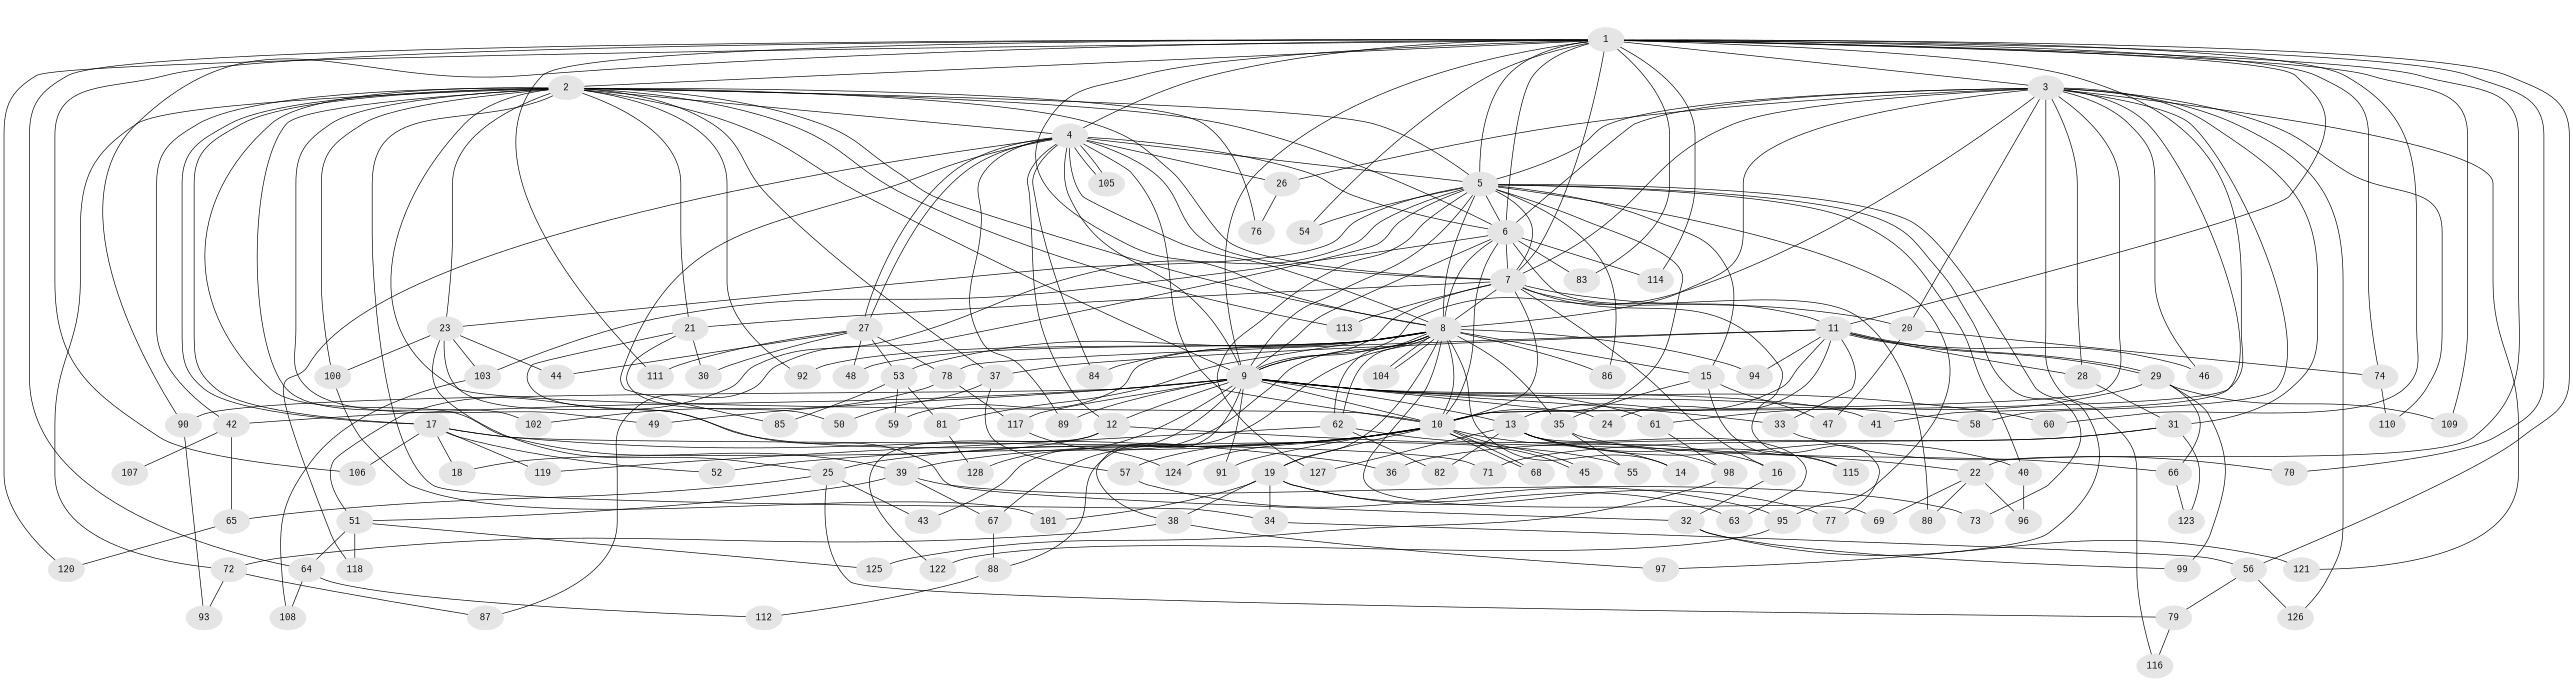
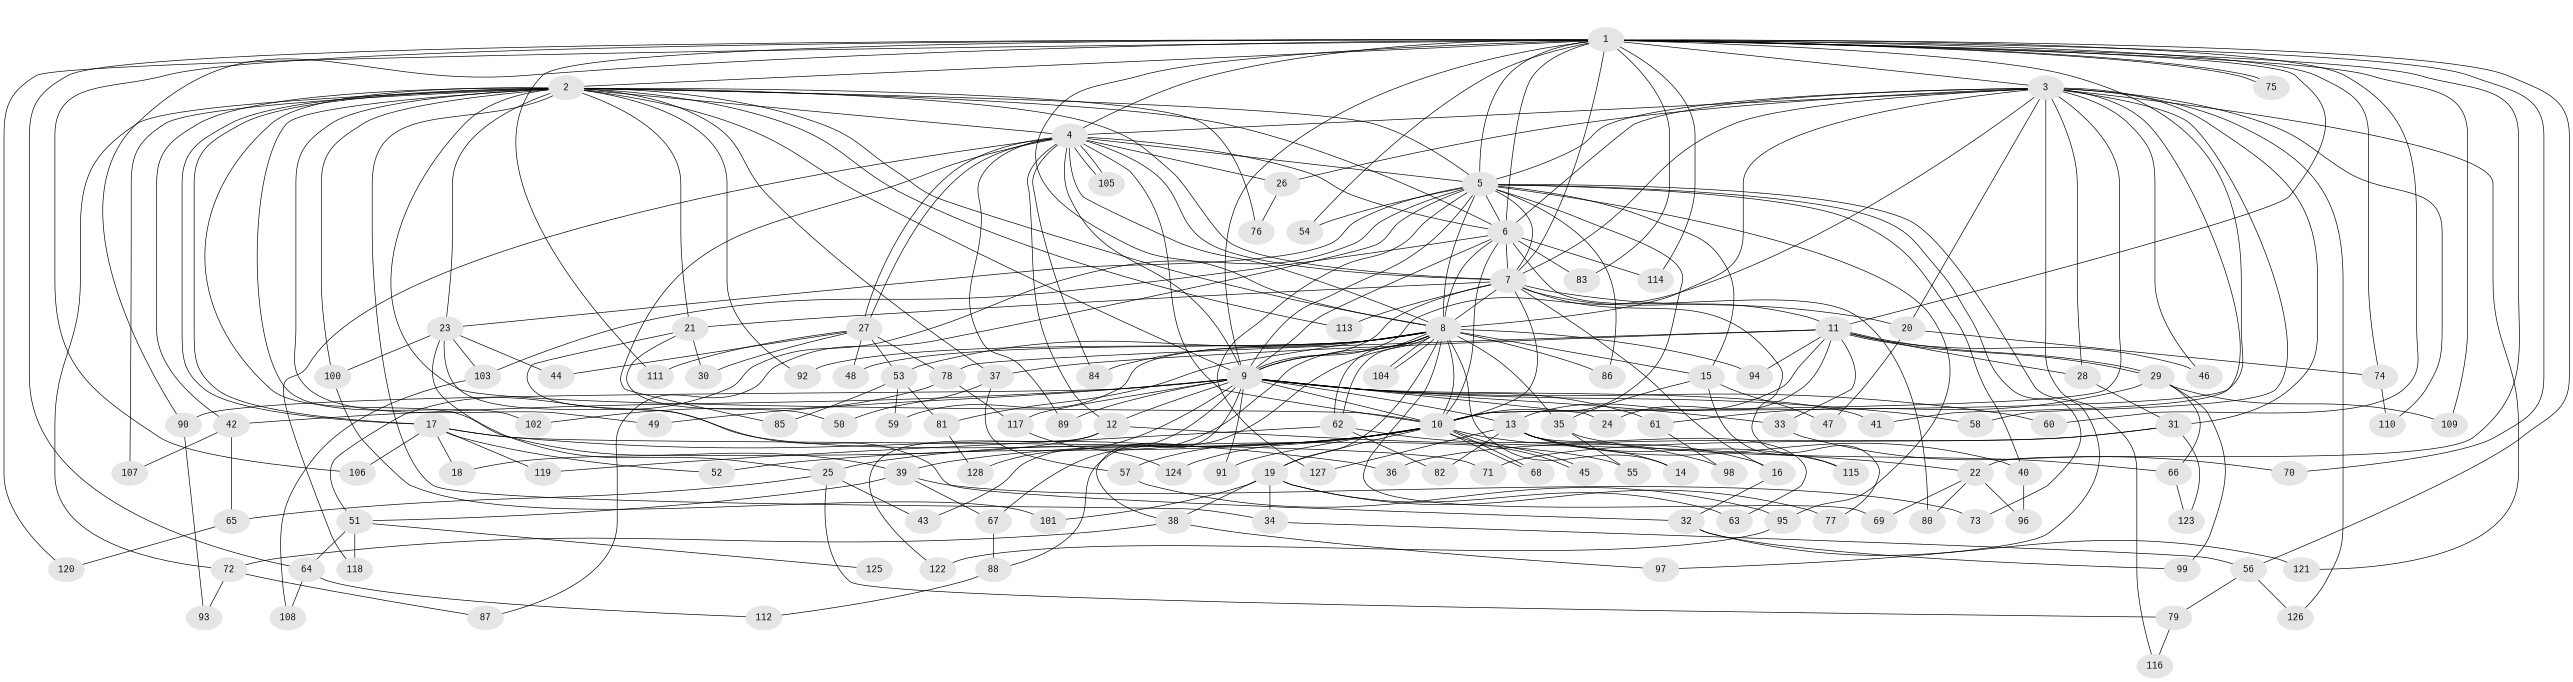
  graph {
    fontname="Liberation Mono"
    node [color=gray90 fontname="Liberation Mono" style=filled]
    edge [fontname="Liberation Mono"]
    1
    2
    3
    4
    5
    6
    7
    8
    9
    10
    11
    22
    54
    56
    60
    64
    70
    74
+   75
    83
    90
    106
    109
    111
    114
    120
    17
    21
    23
    34
    37
    39
    42
    49
    72
    76
    92
    100
    102
    107
    113
    20
    26
    28
    31
    41
    46
    58
    110
    116
    121
    126
    12
    27
    84
    85
    89
    105
    118
    15
    40
    51
    73
    86
    87
    95
    97
    127
    80
    103
    16
    77
    14
    19
    35
    48
    53
    59
    62
    67
    69
    81
    88
    94
    104
    13
    24
    33
    38
    43
    61
    91
    117
    128
    25
    45
    52
    57
    68
    124
    29
    78
    96
    79
    108
    112
    93
    18
    36
    71
    119
    32
    30
    50
    44
    55
    65
    101
    47
    123
    122
    115
    125
    63
    66
    82
    98
    99
    1 -- 2
    1 -- 3
    1 -- 4
    1 -- 5
    1 -- 6
    1 -- 7
    1 -- 8
    1 -- 9
    1 -- 10
    1 -- 11
    1 -- 22
    1 -- 54
    1 -- 56
    1 -- 60
    1 -- 64
    1 -- 70
    1 -- 74
+   1 -- 75
+   1 -- 75
    1 -- 83
    1 -- 90
    1 -- 106
    1 -- 109
    1 -- 111
    1 -- 114
    1 -- 120
    2 -- 4
    2 -- 5
    2 -- 6
    2 -- 7
    2 -- 8
    2 -- 9
    2 -- 10
    2 -- 17
    2 -- 17
    2 -- 21
    2 -- 23
    2 -- 34
    2 -- 37
    2 -- 39
    2 -- 42
    2 -- 49
    2 -- 72
    2 -- 76
    2 -- 92
    2 -- 100
    2 -- 102
+   2 -- 107
    2 -- 113
+   3 -- 4
    3 -- 5
    3 -- 6
    3 -- 7
    3 -- 8
    3 -- 9
    3 -- 10
    3 -- 20
    3 -- 26
    3 -- 28
    3 -- 31
    3 -- 41
    3 -- 46
    3 -- 58
    3 -- 110
    3 -- 116
    3 -- 121
    3 -- 126
    4 -- 5
    4 -- 6
    4 -- 7
    4 -- 8
    4 -- 9
    4 -- 10
    4 -- 26
    4 -- 12
    4 -- 27
    4 -- 27
    4 -- 84
    4 -- 85
    4 -- 89
    4 -- 105
    4 -- 105
    4 -- 118
    5 -- 6
    5 -- 7
    5 -- 8
    5 -- 9
    5 -- 10
    5 -- 54
    5 -- 23
    5 -- 15
    5 -- 40
    5 -- 51
    5 -- 73
    5 -- 86
    5 -- 87
    5 -- 95
    5 -- 97
    5 -- 127
    6 -- 7
    6 -- 8
    6 -- 9
    6 -- 10
    6 -- 83
    6 -- 114
    6 -- 80
    6 -- 103
    7 -- 8
    7 -- 9
    7 -- 10
    7 -- 11
    7 -- 21
    7 -- 113
    7 -- 20
    7 -- 16
    7 -- 77
    8 -- 9
    8 -- 10
    8 -- 92
    8 -- 84
    8 -- 15
    8 -- 86
    8 -- 14
    8 -- 19
    8 -- 35
    8 -- 48
    8 -- 53
    8 -- 59
    8 -- 62
    8 -- 62
    8 -- 67
    8 -- 69
    8 -- 81
    8 -- 88
    8 -- 94
    8 -- 104
    8 -- 104
    9 -- 10
    9 -- 60
    9 -- 90
    9 -- 42
    9 -- 49
    9 -- 41
    9 -- 58
    9 -- 12
    9 -- 89
    9 -- 13
    9 -- 24
    9 -- 33
    9 -- 38
    9 -- 43
    9 -- 61
    9 -- 91
    9 -- 117
    9 -- 128
    10 -- 39
    10 -- 16
    10 -- 19
    10 -- 91
    10 -- 25
    10 -- 45
    10 -- 45
    10 -- 52
    10 -- 57
    10 -- 68
    10 -- 68
    10 -- 124
    11 -- 37
    11 -- 28
    11 -- 46
    11 -- 94
    11 -- 13
    11 -- 24
    11 -- 33
    11 -- 29
    11 -- 29
    11 -- 78
    22 -- 80
    22 -- 69
    22 -- 96
    56 -- 126
    56 -- 79
    64 -- 108
    64 -- 112
    74 -- 110
    90 -- 93
    17 -- 106
    17 -- 52
    17 -- 18
    17 -- 36
    17 -- 71
    17 -- 119
    21 -- 32
    21 -- 30
    21 -- 50
    23 -- 100
    23 -- 103
    23 -- 25
    23 -- 44
    23 -- 55
    34 -- 56
    37 -- 57
    37 -- 50
    39 -- 51
    39 -- 73
    39 -- 67
    42 -- 107
    42 -- 65
    72 -- 87
    72 -- 93
    100 -- 101
    20 -- 74
    20 -- 47
    26 -- 76
    28 -- 31
    31 -- 36
    31 -- 71
    31 -- 123
    12 -- 22
    12 -- 18
    12 -- 122
    27 -- 111
    27 -- 48
    27 -- 53
    27 -- 78
    27 -- 30
    27 -- 44
    15 -- 35
    15 -- 47
    15 -- 115
    40 -- 96
    51 -- 64
    51 -- 118
    51 -- 125
    95 -- 122
    103 -- 108
    16 -- 32
    19 -- 34
    19 -- 77
    19 -- 38
    19 -- 101
    19 -- 63
    35 -- 55
    35 -- 66
    53 -- 85
    53 -- 59
    53 -- 81
    62 -- 119
    62 -- 82
    62 -- 98
    67 -- 88
    81 -- 128
    88 -- 112
    13 -- 40
    13 -- 127
    13 -- 14
    13 -- 115
    13 -- 63
    13 -- 82
    33 -- 70
    38 -- 72
    38 -- 97
    61 -- 98
    117 -- 124
    25 -- 43
    25 -- 79
    25 -- 65
    57 -- 95
    29 -- 109
    29 -- 61
    29 -- 66
    29 -- 99
    78 -- 102
    78 -- 117
    79 -- 116
    32 -- 121
    32 -- 99
    65 -- 120
    66 -- 123
-   98 -- 125
  }
